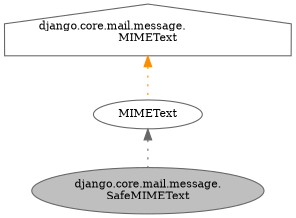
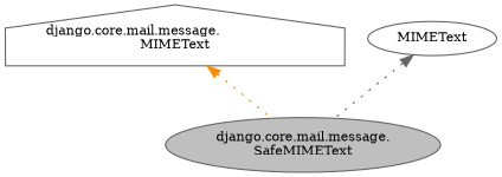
  digraph {
    fontname="DejaVu Serif"
    node [color=gray40 fillcolor=white fontname="DejaVu Serif" fontsize=10 shape=ellipse style=filled]
    edge [dir=back fontname="DejaVu Serif" fontsize=10 labelfontname=Helvetica labelfontsize=10 style=dotted]
    n1 [fillcolor=grey75 fontcolor=black height=0.2 label="django.core.mail.message.\lSafeMIMEText" width=0.4]
    n2 [height=0.2 label="django.core.mail.message.\lMIMEText" shape=house width=0.4]
    n3 [height=0.2 label=MIMEText width=0.4]
-   n2 -> n3 [color=darkorange]
+   n2 -> n1 [color=darkorange]
    n3 -> n1 [color=gray40]
  }
